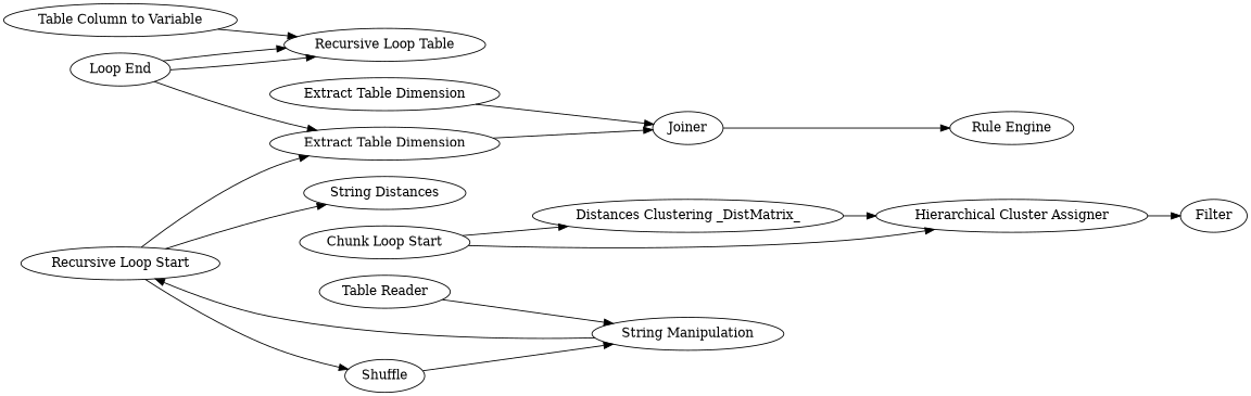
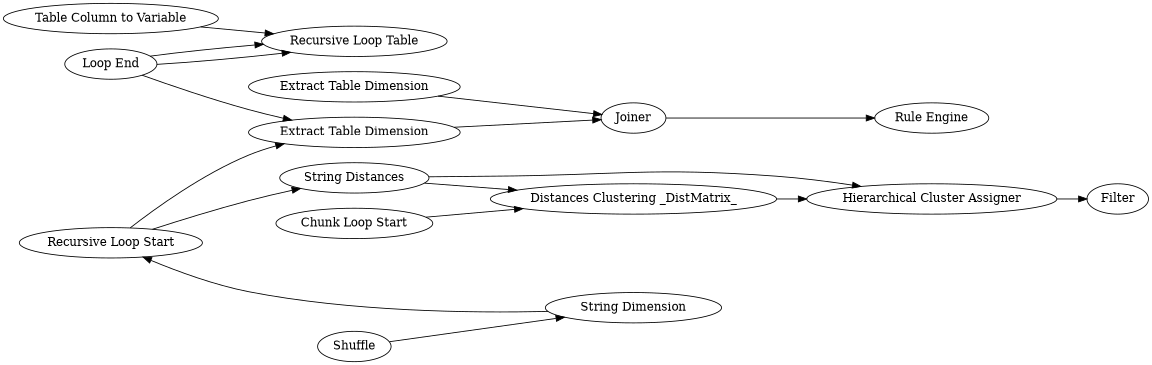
  digraph {
    rankdir=LR
    n1 [label="Distances Clustering _DistMatrix_"]
    n2 [label="Hierarchical Cluster Assigner"]
    n3 [label=Filter]
    n4 [label="String Distances"]
    n5 [label="Chunk Loop Start"]
    n6 [label="Loop End"]
    n7 [label="Recursive Loop Table"]
    n8 [label="Extract Table Dimension"]
    n9 [label=Joiner]
    n10 [label="Recursive Loop Start"]
    n11 [label=Shuffle]
-   n12 [label="String Manipulation"]
+   n12 [label="String Dimension"]
    n13 [label="Rule Engine"]
    n14 [label="Extract Table Dimension"]
    n15 [label="Table Column to Variable"]
-   n16 [label="Table Reader"]
    n1 -> n2
    n2 -> n3
+   n4 -> n1
    n5 -> n1
-   n5 -> n2
+   n4 -> n2
    n6 -> n7
    n6 -> n7
    n6 -> n8
    n8 -> n9
    n9 -> n13
    n10 -> n4
    n10 -> n8
-   n10 -> n11
    n11 -> n12
    n12 -> n10
    n14 -> n9
    n15 -> n7
-   n16 -> n12
  }
